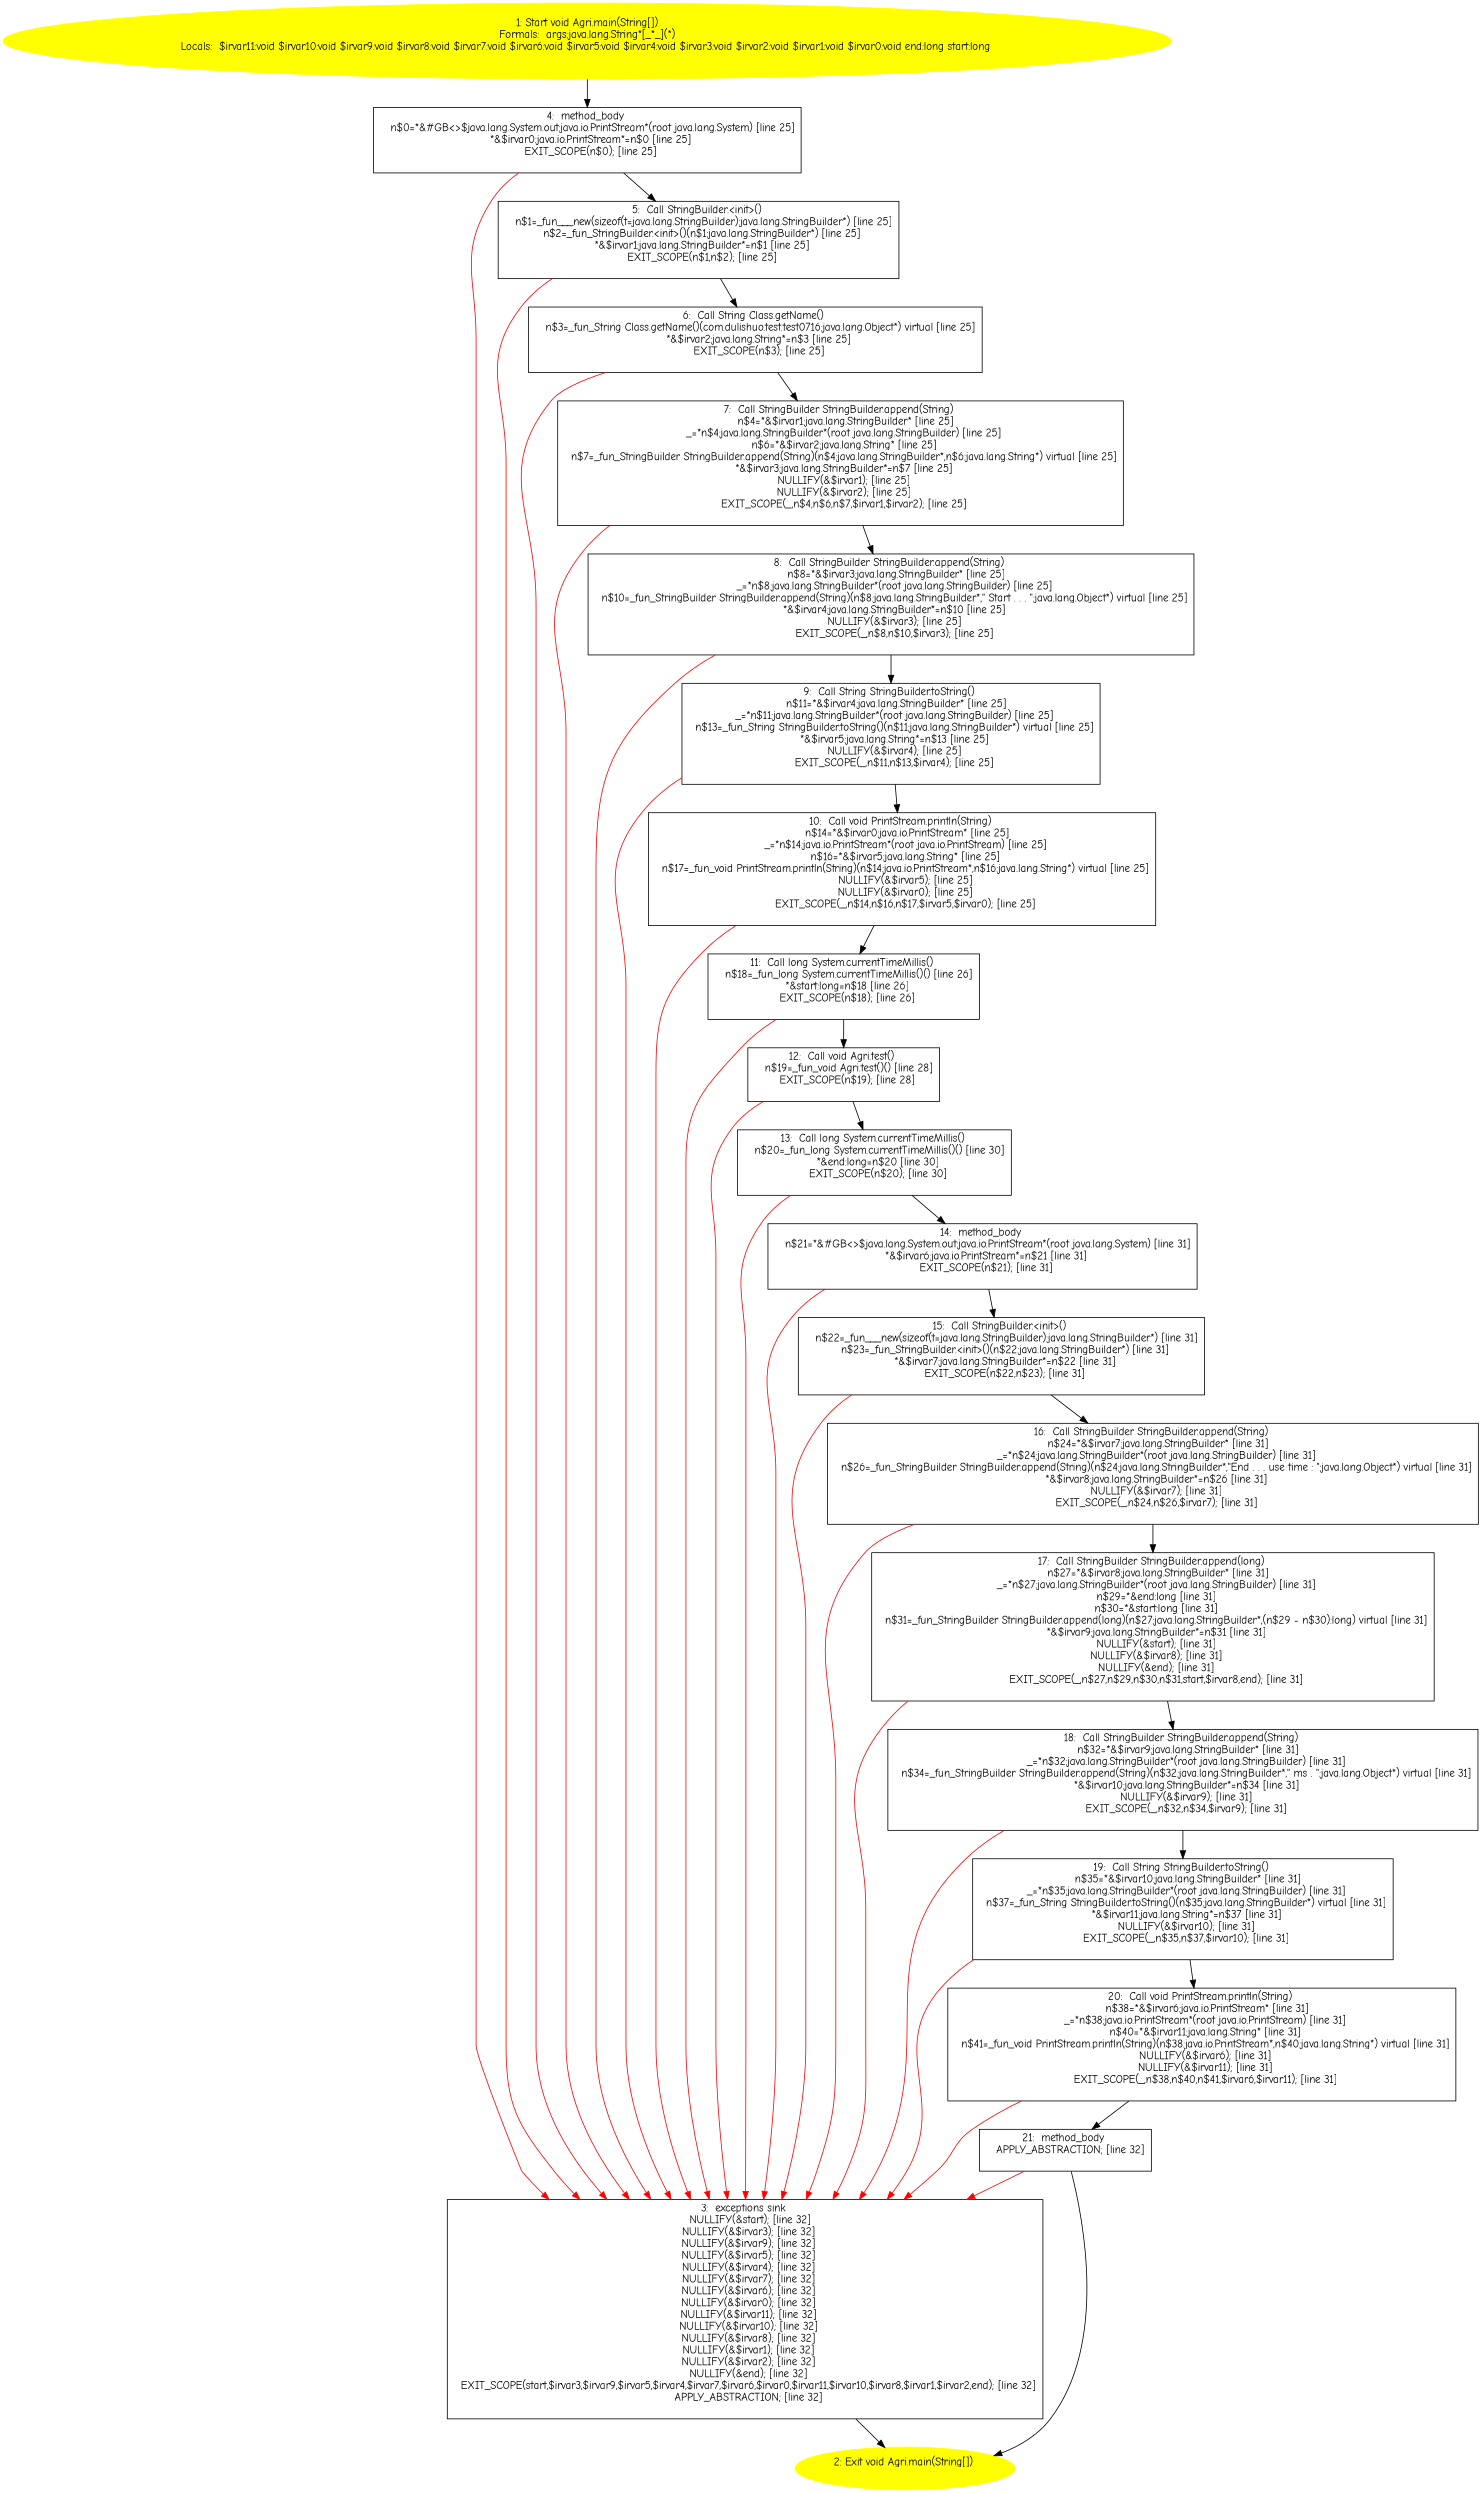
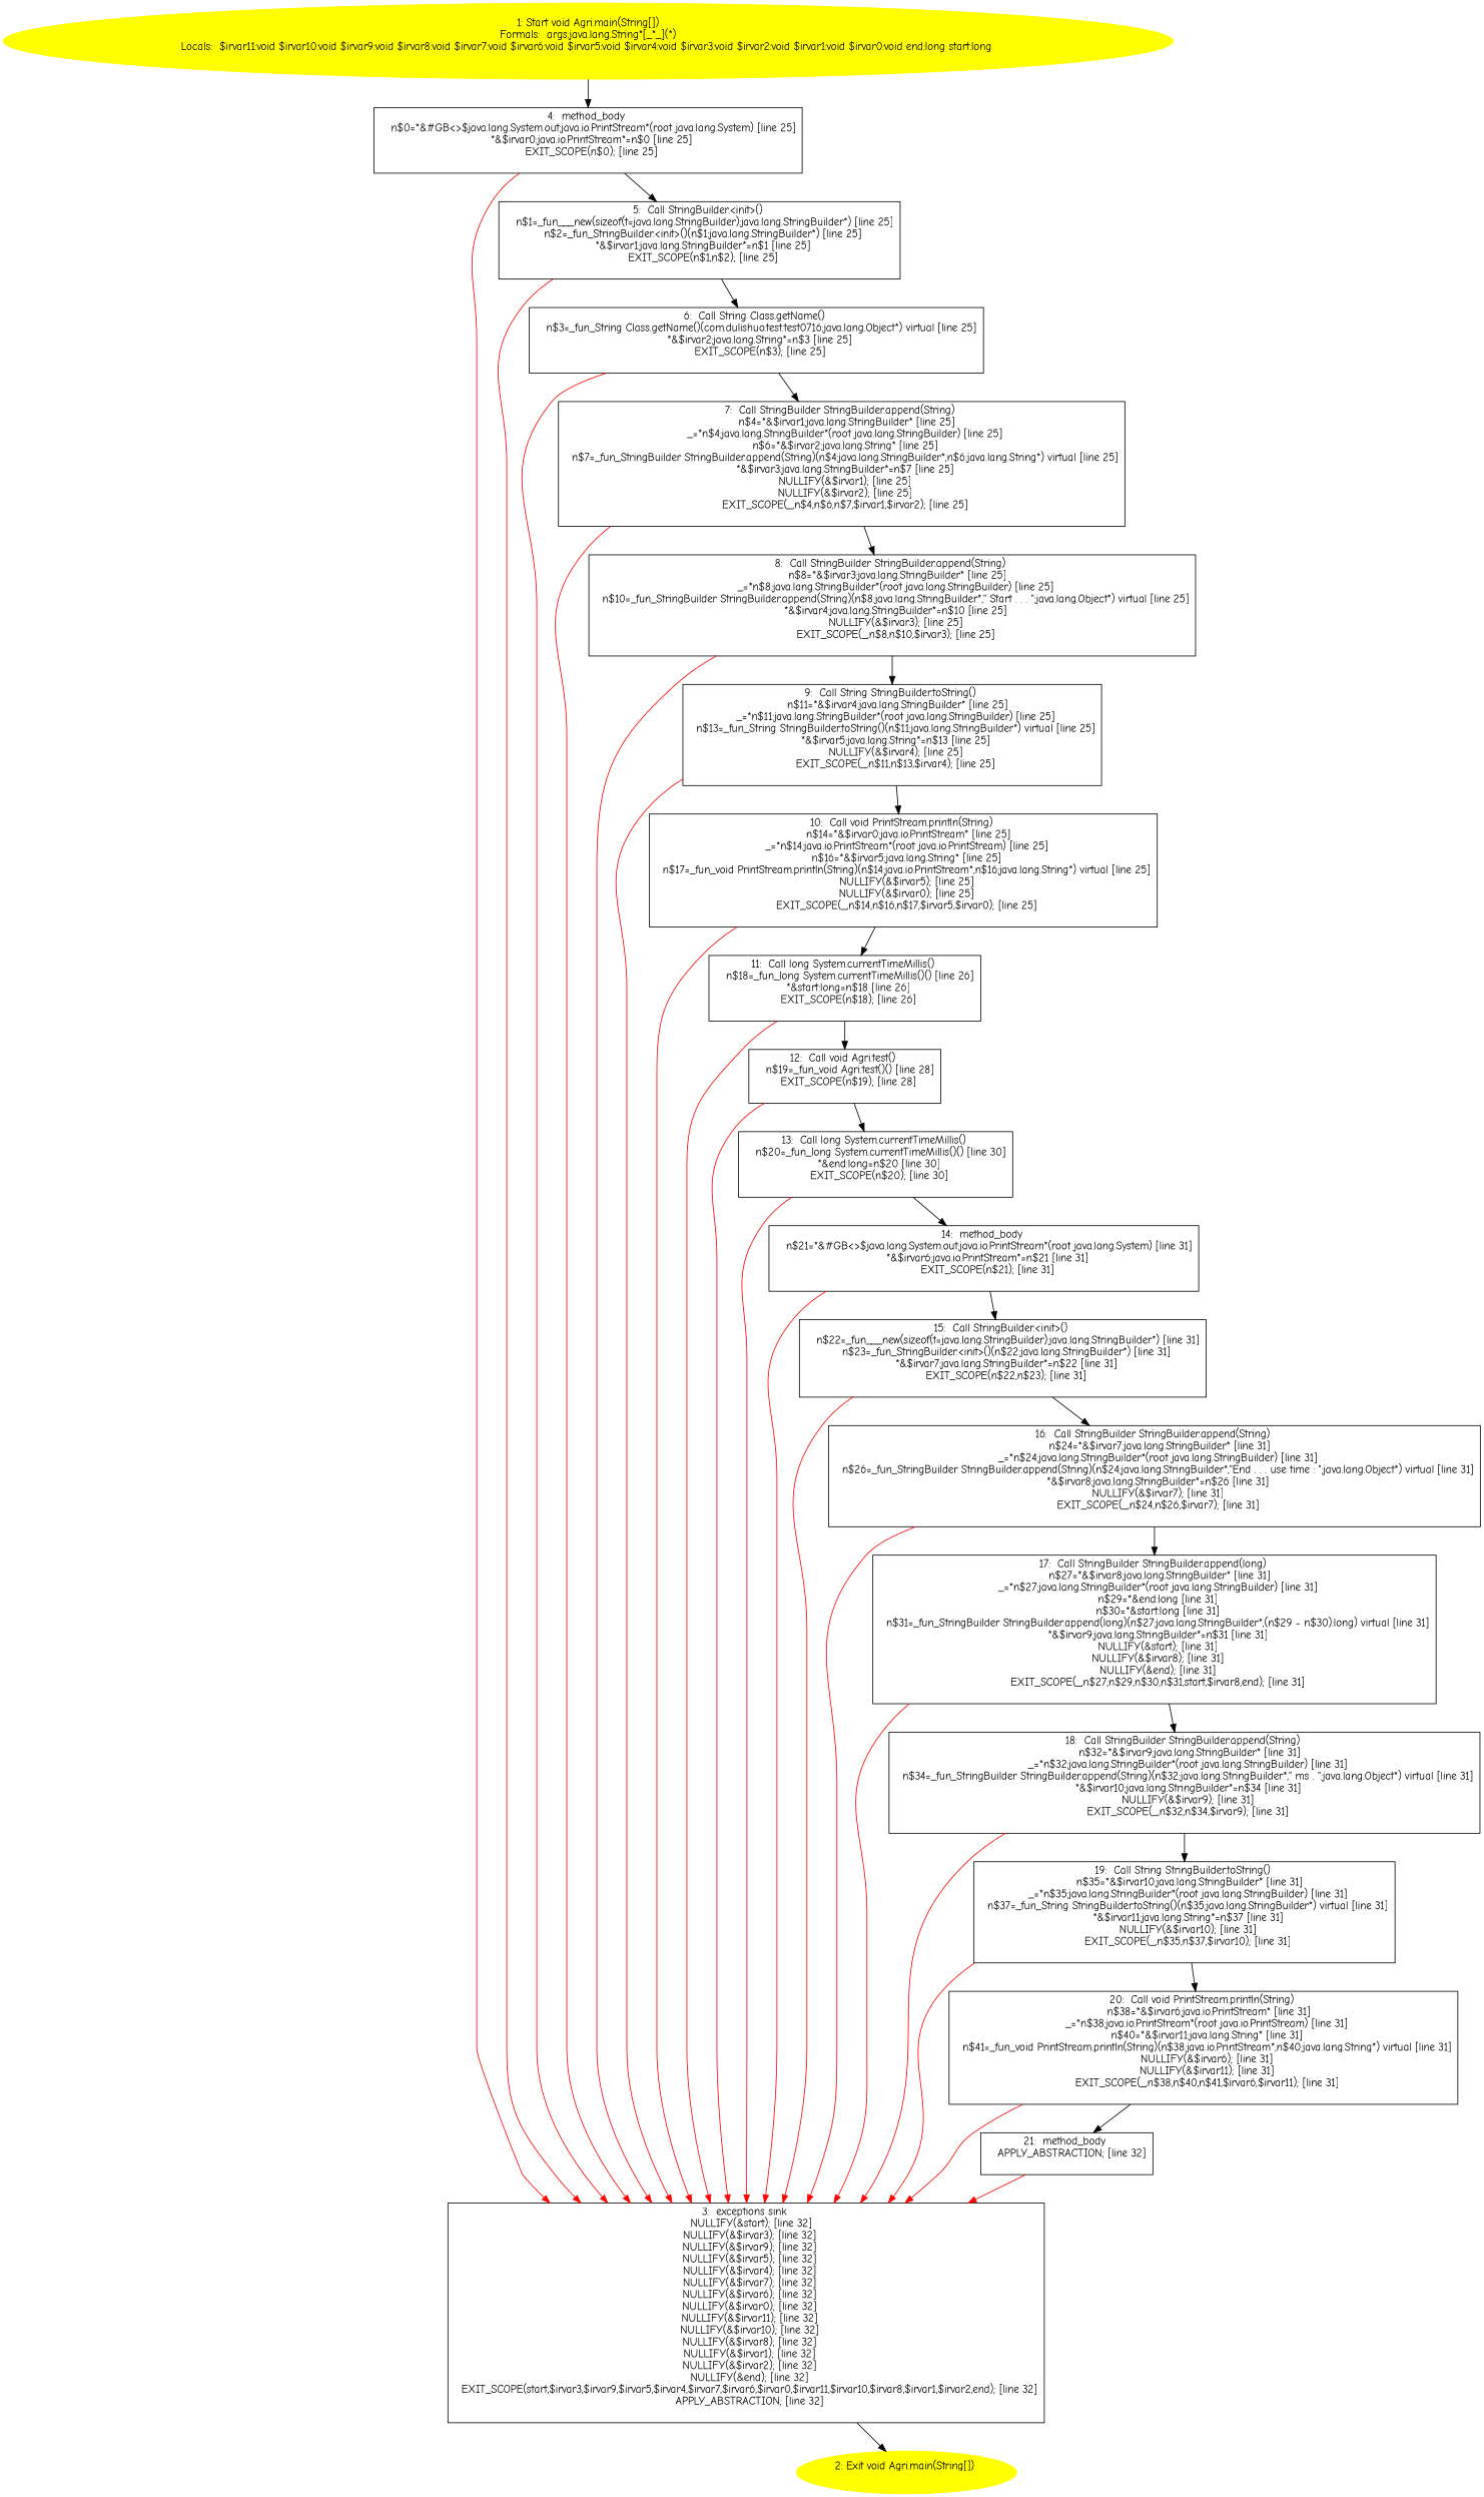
  digraph {
    fontname="Comic Neue"
    node [fontname="Comic Neue" shape=box]
    edge [fontname="Comic Neue"]
    n1 [color=yellow label="1: Start void Agri.main(String[])\nFormals:  args:java.lang.String*[_*_](*)\nLocals:  $irvar11:void $irvar10:void $irvar9:void $irvar8:void $irvar7:void $irvar6:void $irvar5:void $irvar4:void $irvar3:void $irvar2:void $irvar1:void $irvar0:void end:long start:long \n  " style=filled shape=""]
    n2 [label="4:  method_body \n   n$0=*&#GB<>$java.lang.System.out:java.io.PrintStream*(root java.lang.System) [line 25]\n  *&$irvar0:java.io.PrintStream*=n$0 [line 25]\n  EXIT_SCOPE(n$0); [line 25]\n "]
    n3 [label="3:  exceptions sink \n   NULLIFY(&start); [line 32]\n  NULLIFY(&$irvar3); [line 32]\n  NULLIFY(&$irvar9); [line 32]\n  NULLIFY(&$irvar5); [line 32]\n  NULLIFY(&$irvar4); [line 32]\n  NULLIFY(&$irvar7); [line 32]\n  NULLIFY(&$irvar6); [line 32]\n  NULLIFY(&$irvar0); [line 32]\n  NULLIFY(&$irvar11); [line 32]\n  NULLIFY(&$irvar10); [line 32]\n  NULLIFY(&$irvar8); [line 32]\n  NULLIFY(&$irvar1); [line 32]\n  NULLIFY(&$irvar2); [line 32]\n  NULLIFY(&end); [line 32]\n  EXIT_SCOPE(start,$irvar3,$irvar9,$irvar5,$irvar4,$irvar7,$irvar6,$irvar0,$irvar11,$irvar10,$irvar8,$irvar1,$irvar2,end); [line 32]\n  APPLY_ABSTRACTION; [line 32]\n "]
    n4 [label="5:  Call StringBuilder.<init>() \n   n$1=_fun___new(sizeof(t=java.lang.StringBuilder):java.lang.StringBuilder*) [line 25]\n  n$2=_fun_StringBuilder.<init>()(n$1:java.lang.StringBuilder*) [line 25]\n  *&$irvar1:java.lang.StringBuilder*=n$1 [line 25]\n  EXIT_SCOPE(n$1,n$2); [line 25]\n "]
    n5 [color=yellow label="2: Exit void Agri.main(String[]) \n  " style=filled shape=""]
    n6 [label="6:  Call String Class.getName() \n   n$3=_fun_String Class.getName()(com.dulishuo.test.test0716:java.lang.Object*) virtual [line 25]\n  *&$irvar2:java.lang.String*=n$3 [line 25]\n  EXIT_SCOPE(n$3); [line 25]\n "]
    n7 [label="7:  Call StringBuilder StringBuilder.append(String) \n   n$4=*&$irvar1:java.lang.StringBuilder* [line 25]\n  _=*n$4:java.lang.StringBuilder*(root java.lang.StringBuilder) [line 25]\n  n$6=*&$irvar2:java.lang.String* [line 25]\n  n$7=_fun_StringBuilder StringBuilder.append(String)(n$4:java.lang.StringBuilder*,n$6:java.lang.String*) virtual [line 25]\n  *&$irvar3:java.lang.StringBuilder*=n$7 [line 25]\n  NULLIFY(&$irvar1); [line 25]\n  NULLIFY(&$irvar2); [line 25]\n  EXIT_SCOPE(_,n$4,n$6,n$7,$irvar1,$irvar2); [line 25]\n "]
    n8 [label="8:  Call StringBuilder StringBuilder.append(String) \n   n$8=*&$irvar3:java.lang.StringBuilder* [line 25]\n  _=*n$8:java.lang.StringBuilder*(root java.lang.StringBuilder) [line 25]\n  n$10=_fun_StringBuilder StringBuilder.append(String)(n$8:java.lang.StringBuilder*,\" Start . . . \":java.lang.Object*) virtual [line 25]\n  *&$irvar4:java.lang.StringBuilder*=n$10 [line 25]\n  NULLIFY(&$irvar3); [line 25]\n  EXIT_SCOPE(_,n$8,n$10,$irvar3); [line 25]\n "]
    n9 [label="9:  Call String StringBuilder.toString() \n   n$11=*&$irvar4:java.lang.StringBuilder* [line 25]\n  _=*n$11:java.lang.StringBuilder*(root java.lang.StringBuilder) [line 25]\n  n$13=_fun_String StringBuilder.toString()(n$11:java.lang.StringBuilder*) virtual [line 25]\n  *&$irvar5:java.lang.String*=n$13 [line 25]\n  NULLIFY(&$irvar4); [line 25]\n  EXIT_SCOPE(_,n$11,n$13,$irvar4); [line 25]\n "]
    n10 [label="10:  Call void PrintStream.println(String) \n   n$14=*&$irvar0:java.io.PrintStream* [line 25]\n  _=*n$14:java.io.PrintStream*(root java.io.PrintStream) [line 25]\n  n$16=*&$irvar5:java.lang.String* [line 25]\n  n$17=_fun_void PrintStream.println(String)(n$14:java.io.PrintStream*,n$16:java.lang.String*) virtual [line 25]\n  NULLIFY(&$irvar5); [line 25]\n  NULLIFY(&$irvar0); [line 25]\n  EXIT_SCOPE(_,n$14,n$16,n$17,$irvar5,$irvar0); [line 25]\n "]
    n11 [label="11:  Call long System.currentTimeMillis() \n   n$18=_fun_long System.currentTimeMillis()() [line 26]\n  *&start:long=n$18 [line 26]\n  EXIT_SCOPE(n$18); [line 26]\n "]
    n12 [label="12:  Call void Agri.test() \n   n$19=_fun_void Agri.test()() [line 28]\n  EXIT_SCOPE(n$19); [line 28]\n "]
    n13 [label="13:  Call long System.currentTimeMillis() \n   n$20=_fun_long System.currentTimeMillis()() [line 30]\n  *&end:long=n$20 [line 30]\n  EXIT_SCOPE(n$20); [line 30]\n "]
    n14 [label="14:  method_body \n   n$21=*&#GB<>$java.lang.System.out:java.io.PrintStream*(root java.lang.System) [line 31]\n  *&$irvar6:java.io.PrintStream*=n$21 [line 31]\n  EXIT_SCOPE(n$21); [line 31]\n "]
    n15 [label="15:  Call StringBuilder.<init>() \n   n$22=_fun___new(sizeof(t=java.lang.StringBuilder):java.lang.StringBuilder*) [line 31]\n  n$23=_fun_StringBuilder.<init>()(n$22:java.lang.StringBuilder*) [line 31]\n  *&$irvar7:java.lang.StringBuilder*=n$22 [line 31]\n  EXIT_SCOPE(n$22,n$23); [line 31]\n "]
    n16 [label="16:  Call StringBuilder StringBuilder.append(String) \n   n$24=*&$irvar7:java.lang.StringBuilder* [line 31]\n  _=*n$24:java.lang.StringBuilder*(root java.lang.StringBuilder) [line 31]\n  n$26=_fun_StringBuilder StringBuilder.append(String)(n$24:java.lang.StringBuilder*,\"End . . . use time : \":java.lang.Object*) virtual [line 31]\n  *&$irvar8:java.lang.StringBuilder*=n$26 [line 31]\n  NULLIFY(&$irvar7); [line 31]\n  EXIT_SCOPE(_,n$24,n$26,$irvar7); [line 31]\n "]
    n17 [label="17:  Call StringBuilder StringBuilder.append(long) \n   n$27=*&$irvar8:java.lang.StringBuilder* [line 31]\n  _=*n$27:java.lang.StringBuilder*(root java.lang.StringBuilder) [line 31]\n  n$29=*&end:long [line 31]\n  n$30=*&start:long [line 31]\n  n$31=_fun_StringBuilder StringBuilder.append(long)(n$27:java.lang.StringBuilder*,(n$29 - n$30):long) virtual [line 31]\n  *&$irvar9:java.lang.StringBuilder*=n$31 [line 31]\n  NULLIFY(&start); [line 31]\n  NULLIFY(&$irvar8); [line 31]\n  NULLIFY(&end); [line 31]\n  EXIT_SCOPE(_,n$27,n$29,n$30,n$31,start,$irvar8,end); [line 31]\n "]
    n18 [label="18:  Call StringBuilder StringBuilder.append(String) \n   n$32=*&$irvar9:java.lang.StringBuilder* [line 31]\n  _=*n$32:java.lang.StringBuilder*(root java.lang.StringBuilder) [line 31]\n  n$34=_fun_StringBuilder StringBuilder.append(String)(n$32:java.lang.StringBuilder*,\" ms . \":java.lang.Object*) virtual [line 31]\n  *&$irvar10:java.lang.StringBuilder*=n$34 [line 31]\n  NULLIFY(&$irvar9); [line 31]\n  EXIT_SCOPE(_,n$32,n$34,$irvar9); [line 31]\n "]
    n19 [label="19:  Call String StringBuilder.toString() \n   n$35=*&$irvar10:java.lang.StringBuilder* [line 31]\n  _=*n$35:java.lang.StringBuilder*(root java.lang.StringBuilder) [line 31]\n  n$37=_fun_String StringBuilder.toString()(n$35:java.lang.StringBuilder*) virtual [line 31]\n  *&$irvar11:java.lang.String*=n$37 [line 31]\n  NULLIFY(&$irvar10); [line 31]\n  EXIT_SCOPE(_,n$35,n$37,$irvar10); [line 31]\n "]
    n20 [label="20:  Call void PrintStream.println(String) \n   n$38=*&$irvar6:java.io.PrintStream* [line 31]\n  _=*n$38:java.io.PrintStream*(root java.io.PrintStream) [line 31]\n  n$40=*&$irvar11:java.lang.String* [line 31]\n  n$41=_fun_void PrintStream.println(String)(n$38:java.io.PrintStream*,n$40:java.lang.String*) virtual [line 31]\n  NULLIFY(&$irvar6); [line 31]\n  NULLIFY(&$irvar11); [line 31]\n  EXIT_SCOPE(_,n$38,n$40,n$41,$irvar6,$irvar11); [line 31]\n "]
    n21 [label="21:  method_body \n   APPLY_ABSTRACTION; [line 32]\n "]
    n1 -> n2
    n2 -> n3 [color=red]
    n2 -> n4
    n3 -> n5
    n4 -> n3 [color=red]
    n4 -> n6
    n6 -> n3 [color=red]
    n6 -> n7
    n7 -> n3 [color=red]
    n7 -> n8
    n8 -> n3 [color=red]
    n8 -> n9
    n9 -> n3 [color=red]
    n9 -> n10
    n10 -> n3 [color=red]
    n10 -> n11
    n11 -> n3 [color=red]
    n11 -> n12
    n12 -> n3 [color=red]
    n12 -> n13
    n13 -> n3 [color=red]
    n13 -> n14
    n14 -> n3 [color=red]
    n14 -> n15
    n15 -> n3 [color=red]
    n15 -> n16
    n16 -> n3 [color=red]
    n16 -> n17
    n17 -> n3 [color=red]
    n17 -> n18
    n18 -> n3 [color=red]
    n18 -> n19
    n19 -> n3 [color=red]
    n19 -> n20
    n20 -> n3 [color=red]
    n20 -> n21
    n21 -> n3 [color=red]
-   n21 -> n5
  }
